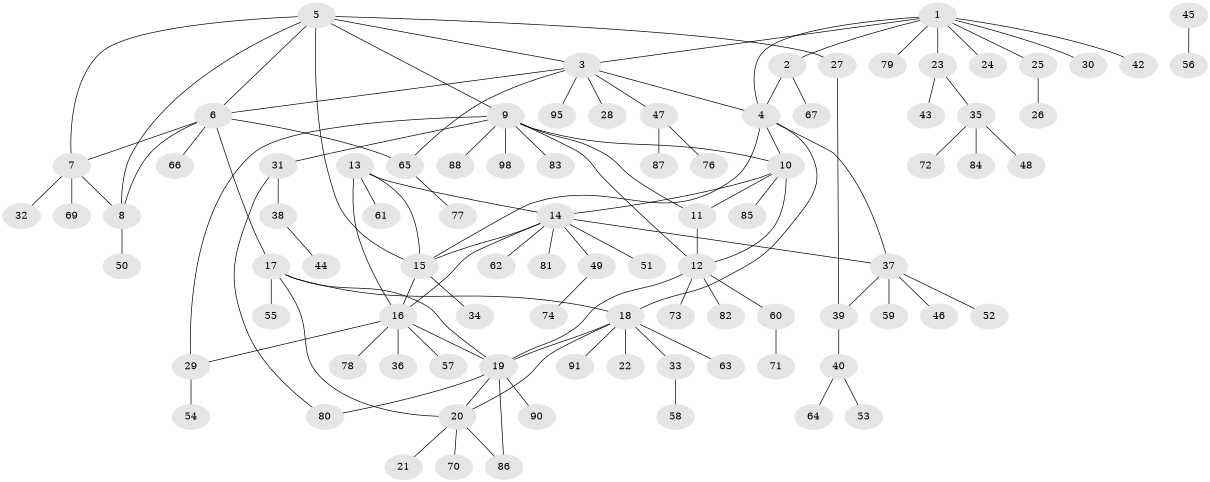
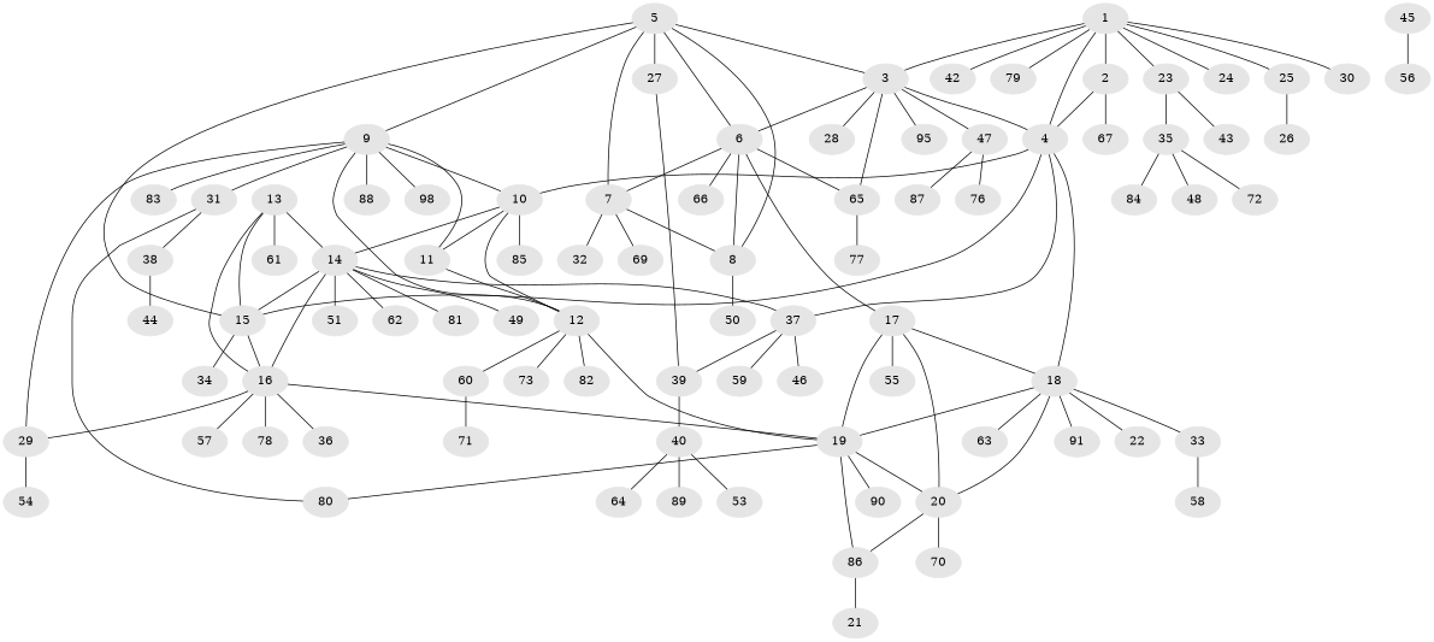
  graph {
    node [color=gray90 style=filled]
    1
    2
    3
    4
    23
    24
    25
    30
    42
    79
    67
    6
    28
    47
    65
    n16 [label=95]
    10
    15
    18
    37
    35
    43
    26
    7
    8
    17
    66
    76
    87
    77
    11
    12
    14
    85
    16
    34
    19
    20
    22
    33
    63
    91
    39
    46
-   52
    59
    5
    9
    27
    32
    69
    50
    29
    31
    n55 [label=98]
    83
    88
    55
    60
    73
    82
    54
    80
    38
    49
    51
    62
    81
    90
    86
    71
    13
    61
    36
    57
    78
-   74
    21
    70
    58
    45
    56
    48
    72
    84
    40
    44
    53
    64
+   89
    1 -- 2
    1 -- 3
    1 -- 4
    1 -- 23
    1 -- 24
    1 -- 25
    1 -- 30
    1 -- 42
    1 -- 79
    2 -- 4
    2 -- 67
    3 -- 4
    3 -- 6
    3 -- 28
    3 -- 47
    3 -- 65
    3 -- n16
    4 -- 10
    4 -- 15
    4 -- 18
    4 -- 37
    23 -- 35
    23 -- 43
    25 -- 26
    6 -- 65
    6 -- 7
    6 -- 8
    6 -- 17
    6 -- 66
    47 -- 76
    47 -- 87
    65 -- 77
    10 -- 11
    10 -- 12
    10 -- 14
    10 -- 85
    15 -- 16
    15 -- 34
    18 -- 19
    18 -- 20
    18 -- 22
    18 -- 33
    18 -- 63
    18 -- 91
    37 -- 39
    37 -- 46
-   37 -- 52
    37 -- 59
    35 -- 48
    35 -- 72
    35 -- 84
    7 -- 8
    7 -- 32
    7 -- 69
    8 -- 50
    17 -- 18
    17 -- 19
    17 -- 20
    17 -- 55
    11 -- 12
    12 -- 19
    12 -- 60
    12 -- 73
    12 -- 82
    14 -- 15
    14 -- 37
    14 -- 16
    14 -- 49
    14 -- 51
    14 -- 62
    14 -- 81
    16 -- 19
    16 -- 29
    16 -- 36
    16 -- 57
    16 -- 78
    19 -- 20
    19 -- 80
    19 -- 90
    19 -- 86
    20 -- 86
-   20 -- 21
+   86 -- 21
    20 -- 70
    33 -- 58
    39 -- 40
    5 -- 3
    5 -- 6
    5 -- 15
    5 -- 7
    5 -- 8
    5 -- 9
    5 -- 27
    9 -- 10
    9 -- 11
    9 -- 12
    9 -- 29
    9 -- 31
    9 -- n55
    9 -- 83
    9 -- 88
    27 -- 39
    29 -- 54
    31 -- 80
    31 -- 38
    60 -- 71
    38 -- 44
-   49 -- 74
    13 -- 15
    13 -- 14
    13 -- 16
    13 -- 61
    45 -- 56
    40 -- 53
    40 -- 64
+   40 -- 89
  }
